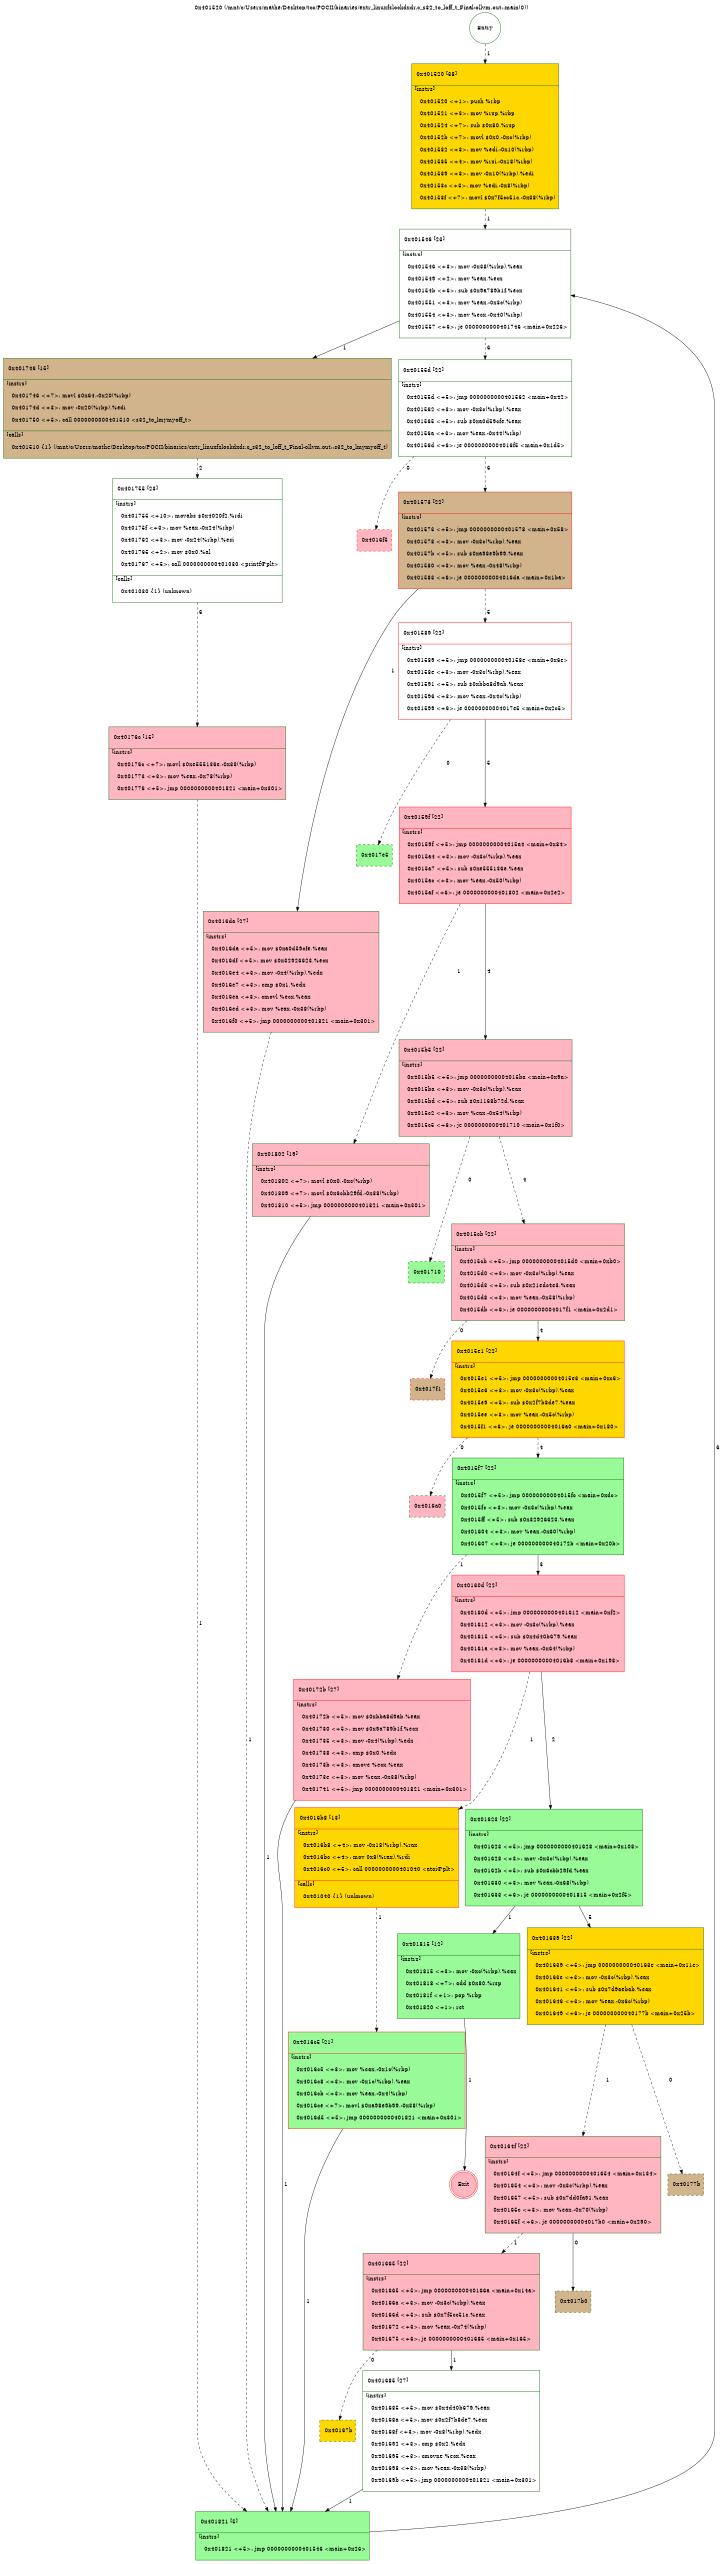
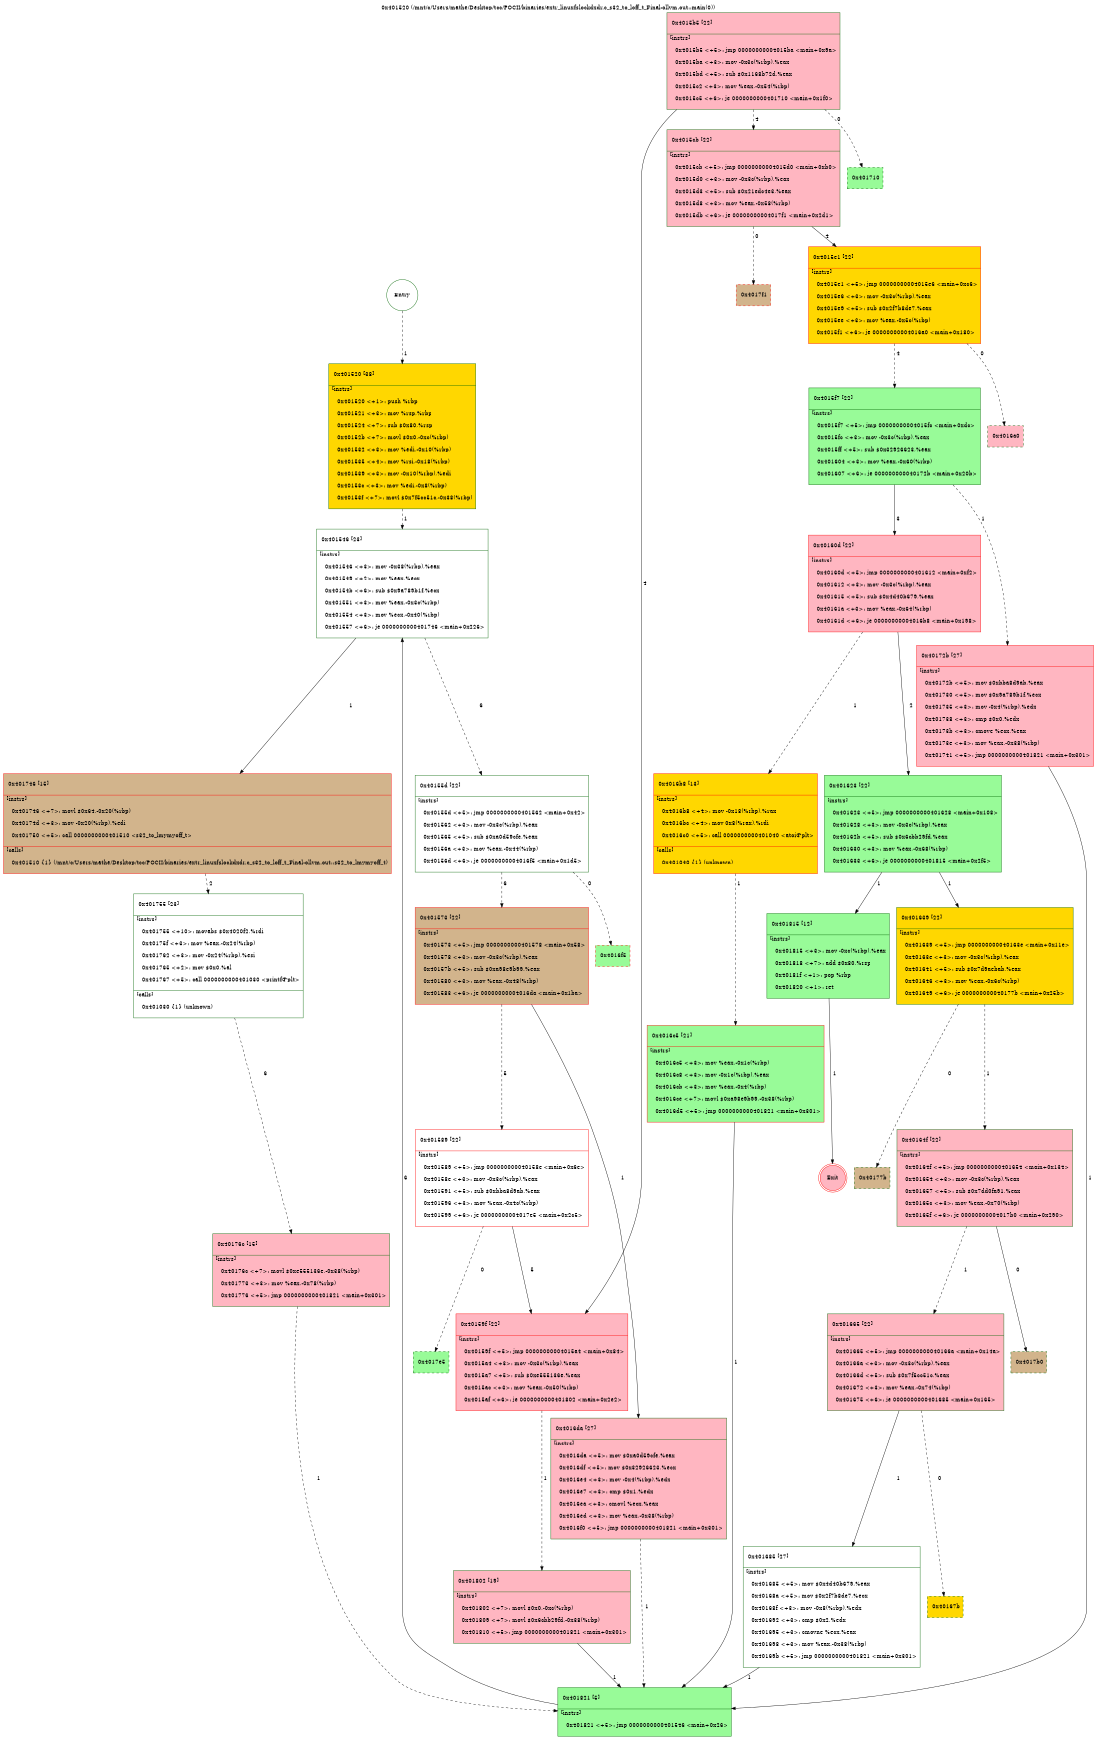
  digraph {
    label="0x401520 (/mnt/c/Users/mathe/Desktop/tcc/POCII/binaries/extr_linuxfslockdxdr.c_s32_to_loff_t_Final-ollvm.out::main(0))"
    labelloc=t
    node [color=darkgreen fillcolor=lightpink shape=record style=filled]
    edge [style=dashed]
    Entry [fillcolor=white height=0.3 shape=circle width=0.3]
    n2 [fillcolor=gold label="{\n     0x401520 [38]\l\n     | [instrs]\l\n     &nbsp;&nbsp;0x401520 \<+1\>: push %rbp\l\n     &nbsp;&nbsp;0x401521 \<+3\>: mov %rsp,%rbp\l\n     &nbsp;&nbsp;0x401524 \<+7\>: sub $0x80,%rsp\l\n     &nbsp;&nbsp;0x40152b \<+7\>: movl $0x0,-0xc(%rbp)\l\n     &nbsp;&nbsp;0x401532 \<+3\>: mov %edi,-0x10(%rbp)\l\n     &nbsp;&nbsp;0x401535 \<+4\>: mov %rsi,-0x18(%rbp)\l\n     &nbsp;&nbsp;0x401539 \<+3\>: mov -0x10(%rbp),%edi\l\n     &nbsp;&nbsp;0x40153c \<+3\>: mov %edi,-0x8(%rbp)\l\n     &nbsp;&nbsp;0x40153f \<+7\>: movl $0x7f5cc51c,-0x38(%rbp)\l\n  }"]
    n3 [fillcolor=white label="{\n     0x401546 [23]\l\n     | [instrs]\l\n     &nbsp;&nbsp;0x401546 \<+3\>: mov -0x38(%rbp),%eax\l\n     &nbsp;&nbsp;0x401549 \<+2\>: mov %eax,%ecx\l\n     &nbsp;&nbsp;0x40154b \<+6\>: sub $0x9a789b1f,%ecx\l\n     &nbsp;&nbsp;0x401551 \<+3\>: mov %eax,-0x3c(%rbp)\l\n     &nbsp;&nbsp;0x401554 \<+3\>: mov %ecx,-0x40(%rbp)\l\n     &nbsp;&nbsp;0x401557 \<+6\>: je 0000000000401746 \<main+0x226\>\l\n  }"]
-   n4 [fillcolor=tan label="{\n     0x401746 [15]\l\n     | [instrs]\l\n     &nbsp;&nbsp;0x401746 \<+7\>: movl $0x64,-0x20(%rbp)\l\n     &nbsp;&nbsp;0x40174d \<+3\>: mov -0x20(%rbp),%edi\l\n     &nbsp;&nbsp;0x401750 \<+5\>: call 0000000000401510 \<s32_to_lmymyoff_t\>\l\n     | [calls]\l\n     &nbsp;&nbsp;0x401510 \{1\} (/mnt/c/Users/mathe/Desktop/tcc/POCII/binaries/extr_linuxfslockdxdr.c_s32_to_loff_t_Final-ollvm.out::s32_to_lmymyoff_t)\l\n  }"]
+   n4 [color=red fillcolor=tan label="{\n     0x401746 [15]\l\n     | [instrs]\l\n     &nbsp;&nbsp;0x401746 \<+7\>: movl $0x64,-0x20(%rbp)\l\n     &nbsp;&nbsp;0x40174d \<+3\>: mov -0x20(%rbp),%edi\l\n     &nbsp;&nbsp;0x401750 \<+5\>: call 0000000000401510 \<s32_to_lmymyoff_t\>\l\n     | [calls]\l\n     &nbsp;&nbsp;0x401510 \{1\} (/mnt/c/Users/mathe/Desktop/tcc/POCII/binaries/extr_linuxfslockdxdr.c_s32_to_loff_t_Final-ollvm.out::s32_to_lmymyoff_t)\l\n  }"]
    n5 [fillcolor=white label="{\n     0x40155d [22]\l\n     | [instrs]\l\n     &nbsp;&nbsp;0x40155d \<+5\>: jmp 0000000000401562 \<main+0x42\>\l\n     &nbsp;&nbsp;0x401562 \<+3\>: mov -0x3c(%rbp),%eax\l\n     &nbsp;&nbsp;0x401565 \<+5\>: sub $0xa0d59cfe,%eax\l\n     &nbsp;&nbsp;0x40156a \<+3\>: mov %eax,-0x44(%rbp)\l\n     &nbsp;&nbsp;0x40156d \<+6\>: je 00000000004016f5 \<main+0x1d5\>\l\n  }"]
    n6 [fillcolor=white label="{\n     0x401755 [23]\l\n     | [instrs]\l\n     &nbsp;&nbsp;0x401755 \<+10\>: movabs $0x4020f2,%rdi\l\n     &nbsp;&nbsp;0x40175f \<+3\>: mov %eax,-0x24(%rbp)\l\n     &nbsp;&nbsp;0x401762 \<+3\>: mov -0x24(%rbp),%esi\l\n     &nbsp;&nbsp;0x401765 \<+2\>: mov $0x0,%al\l\n     &nbsp;&nbsp;0x401767 \<+5\>: call 0000000000401030 \<printf@plt\>\l\n     | [calls]\l\n     &nbsp;&nbsp;0x401030 \{1\} (unknown)\l\n  }"]
-   n7 [color=red label="{\n     0x4016f5\l\n  }" style="dashed,filled"]
+   n7 [color=red fillcolor=palegreen label="{\n     0x4016f5\l\n  }" style="dashed,filled"]
    n8 [color=red fillcolor=tan label="{\n     0x401573 [22]\l\n     | [instrs]\l\n     &nbsp;&nbsp;0x401573 \<+5\>: jmp 0000000000401578 \<main+0x58\>\l\n     &nbsp;&nbsp;0x401578 \<+3\>: mov -0x3c(%rbp),%eax\l\n     &nbsp;&nbsp;0x40157b \<+5\>: sub $0xa98e9b99,%eax\l\n     &nbsp;&nbsp;0x401580 \<+3\>: mov %eax,-0x48(%rbp)\l\n     &nbsp;&nbsp;0x401583 \<+6\>: je 00000000004016da \<main+0x1ba\>\l\n  }"]
    n9 [label="{\n     0x40176c [15]\l\n     | [instrs]\l\n     &nbsp;&nbsp;0x40176c \<+7\>: movl $0xe555136e,-0x38(%rbp)\l\n     &nbsp;&nbsp;0x401773 \<+3\>: mov %eax,-0x78(%rbp)\l\n     &nbsp;&nbsp;0x401776 \<+5\>: jmp 0000000000401821 \<main+0x301\>\l\n  }"]
    n10 [label="{\n     0x4016da [27]\l\n     | [instrs]\l\n     &nbsp;&nbsp;0x4016da \<+5\>: mov $0xa0d59cfe,%eax\l\n     &nbsp;&nbsp;0x4016df \<+5\>: mov $0x32926623,%ecx\l\n     &nbsp;&nbsp;0x4016e4 \<+3\>: mov -0x4(%rbp),%edx\l\n     &nbsp;&nbsp;0x4016e7 \<+3\>: cmp $0x1,%edx\l\n     &nbsp;&nbsp;0x4016ea \<+3\>: cmovl %ecx,%eax\l\n     &nbsp;&nbsp;0x4016ed \<+3\>: mov %eax,-0x38(%rbp)\l\n     &nbsp;&nbsp;0x4016f0 \<+5\>: jmp 0000000000401821 \<main+0x301\>\l\n  }"]
    n11 [color=red fillcolor=white label="{\n     0x401589 [22]\l\n     | [instrs]\l\n     &nbsp;&nbsp;0x401589 \<+5\>: jmp 000000000040158e \<main+0x6e\>\l\n     &nbsp;&nbsp;0x40158e \<+3\>: mov -0x3c(%rbp),%eax\l\n     &nbsp;&nbsp;0x401591 \<+5\>: sub $0xbba8d9ab,%eax\l\n     &nbsp;&nbsp;0x401596 \<+3\>: mov %eax,-0x4c(%rbp)\l\n     &nbsp;&nbsp;0x401599 \<+6\>: je 00000000004017e5 \<main+0x2c5\>\l\n  }"]
    Exit [color=red height=0.3 peripheries=2 shape=circle width=0.3]
    n13 [fillcolor=palegreen label="{\n     0x401821 [5]\l\n     | [instrs]\l\n     &nbsp;&nbsp;0x401821 \<+5\>: jmp 0000000000401546 \<main+0x26\>\l\n  }"]
    n14 [fillcolor=palegreen label="{\n     0x4017e5\l\n  }" style="dashed,filled"]
    n15 [color=red label="{\n     0x40159f [22]\l\n     | [instrs]\l\n     &nbsp;&nbsp;0x40159f \<+5\>: jmp 00000000004015a4 \<main+0x84\>\l\n     &nbsp;&nbsp;0x4015a4 \<+3\>: mov -0x3c(%rbp),%eax\l\n     &nbsp;&nbsp;0x4015a7 \<+5\>: sub $0xe555136e,%eax\l\n     &nbsp;&nbsp;0x4015ac \<+3\>: mov %eax,-0x50(%rbp)\l\n     &nbsp;&nbsp;0x4015af \<+6\>: je 0000000000401802 \<main+0x2e2\>\l\n  }"]
    n16 [label="{\n     0x401802 [19]\l\n     | [instrs]\l\n     &nbsp;&nbsp;0x401802 \<+7\>: movl $0x0,-0xc(%rbp)\l\n     &nbsp;&nbsp;0x401809 \<+7\>: movl $0x6cbb29fd,-0x38(%rbp)\l\n     &nbsp;&nbsp;0x401810 \<+5\>: jmp 0000000000401821 \<main+0x301\>\l\n  }"]
    n17 [label="{\n     0x4015b5 [22]\l\n     | [instrs]\l\n     &nbsp;&nbsp;0x4015b5 \<+5\>: jmp 00000000004015ba \<main+0x9a\>\l\n     &nbsp;&nbsp;0x4015ba \<+3\>: mov -0x3c(%rbp),%eax\l\n     &nbsp;&nbsp;0x4015bd \<+5\>: sub $0x1168b72d,%eax\l\n     &nbsp;&nbsp;0x4015c2 \<+3\>: mov %eax,-0x54(%rbp)\l\n     &nbsp;&nbsp;0x4015c5 \<+6\>: je 0000000000401710 \<main+0x1f0\>\l\n  }"]
    n18 [fillcolor=palegreen label="{\n     0x401710\l\n  }" style="dashed,filled"]
    n19 [label="{\n     0x4015cb [22]\l\n     | [instrs]\l\n     &nbsp;&nbsp;0x4015cb \<+5\>: jmp 00000000004015d0 \<main+0xb0\>\l\n     &nbsp;&nbsp;0x4015d0 \<+3\>: mov -0x3c(%rbp),%eax\l\n     &nbsp;&nbsp;0x4015d3 \<+5\>: sub $0x21edc4e3,%eax\l\n     &nbsp;&nbsp;0x4015d8 \<+3\>: mov %eax,-0x58(%rbp)\l\n     &nbsp;&nbsp;0x4015db \<+6\>: je 00000000004017f1 \<main+0x2d1\>\l\n  }"]
    n20 [color=red fillcolor=palegreen label="{\n     0x4016c5 [21]\l\n     | [instrs]\l\n     &nbsp;&nbsp;0x4016c5 \<+3\>: mov %eax,-0x1c(%rbp)\l\n     &nbsp;&nbsp;0x4016c8 \<+3\>: mov -0x1c(%rbp),%eax\l\n     &nbsp;&nbsp;0x4016cb \<+3\>: mov %eax,-0x4(%rbp)\l\n     &nbsp;&nbsp;0x4016ce \<+7\>: movl $0xa98e9b99,-0x38(%rbp)\l\n     &nbsp;&nbsp;0x4016d5 \<+5\>: jmp 0000000000401821 \<main+0x301\>\l\n  }"]
    n21 [color=red fillcolor=tan label="{\n     0x4017f1\l\n  }" style="dashed,filled"]
    n22 [color=red fillcolor=gold label="{\n     0x4015e1 [22]\l\n     | [instrs]\l\n     &nbsp;&nbsp;0x4015e1 \<+5\>: jmp 00000000004015e6 \<main+0xc6\>\l\n     &nbsp;&nbsp;0x4015e6 \<+3\>: mov -0x3c(%rbp),%eax\l\n     &nbsp;&nbsp;0x4015e9 \<+5\>: sub $0x2f7b8de7,%eax\l\n     &nbsp;&nbsp;0x4015ee \<+3\>: mov %eax,-0x5c(%rbp)\l\n     &nbsp;&nbsp;0x4015f1 \<+6\>: je 00000000004016a0 \<main+0x180\>\l\n  }"]
    n23 [label="{\n     0x4016a0\l\n  }" style="dashed,filled"]
    n24 [fillcolor=palegreen label="{\n     0x4015f7 [22]\l\n     | [instrs]\l\n     &nbsp;&nbsp;0x4015f7 \<+5\>: jmp 00000000004015fc \<main+0xdc\>\l\n     &nbsp;&nbsp;0x4015fc \<+3\>: mov -0x3c(%rbp),%eax\l\n     &nbsp;&nbsp;0x4015ff \<+5\>: sub $0x32926623,%eax\l\n     &nbsp;&nbsp;0x401604 \<+3\>: mov %eax,-0x60(%rbp)\l\n     &nbsp;&nbsp;0x401607 \<+6\>: je 000000000040172b \<main+0x20b\>\l\n  }"]
    n25 [color=red label="{\n     0x40172b [27]\l\n     | [instrs]\l\n     &nbsp;&nbsp;0x40172b \<+5\>: mov $0xbba8d9ab,%eax\l\n     &nbsp;&nbsp;0x401730 \<+5\>: mov $0x9a789b1f,%ecx\l\n     &nbsp;&nbsp;0x401735 \<+3\>: mov -0x4(%rbp),%edx\l\n     &nbsp;&nbsp;0x401738 \<+3\>: cmp $0x0,%edx\l\n     &nbsp;&nbsp;0x40173b \<+3\>: cmove %ecx,%eax\l\n     &nbsp;&nbsp;0x40173e \<+3\>: mov %eax,-0x38(%rbp)\l\n     &nbsp;&nbsp;0x401741 \<+5\>: jmp 0000000000401821 \<main+0x301\>\l\n  }"]
    n26 [color=red label="{\n     0x40160d [22]\l\n     | [instrs]\l\n     &nbsp;&nbsp;0x40160d \<+5\>: jmp 0000000000401612 \<main+0xf2\>\l\n     &nbsp;&nbsp;0x401612 \<+3\>: mov -0x3c(%rbp),%eax\l\n     &nbsp;&nbsp;0x401615 \<+5\>: sub $0x4d40b679,%eax\l\n     &nbsp;&nbsp;0x40161a \<+3\>: mov %eax,-0x64(%rbp)\l\n     &nbsp;&nbsp;0x40161d \<+6\>: je 00000000004016b8 \<main+0x198\>\l\n  }"]
    n27 [fillcolor=gold label="{\n     0x40167b\l\n  }" style="dashed,filled"]
    n28 [color=red fillcolor=gold label="{\n     0x4016b8 [13]\l\n     | [instrs]\l\n     &nbsp;&nbsp;0x4016b8 \<+4\>: mov -0x18(%rbp),%rax\l\n     &nbsp;&nbsp;0x4016bc \<+4\>: mov 0x8(%rax),%rdi\l\n     &nbsp;&nbsp;0x4016c0 \<+5\>: call 0000000000401040 \<atoi@plt\>\l\n     | [calls]\l\n     &nbsp;&nbsp;0x401040 \{1\} (unknown)\l\n  }"]
    n29 [fillcolor=palegreen label="{\n     0x401623 [22]\l\n     | [instrs]\l\n     &nbsp;&nbsp;0x401623 \<+5\>: jmp 0000000000401628 \<main+0x108\>\l\n     &nbsp;&nbsp;0x401628 \<+3\>: mov -0x3c(%rbp),%eax\l\n     &nbsp;&nbsp;0x40162b \<+5\>: sub $0x6cbb29fd,%eax\l\n     &nbsp;&nbsp;0x401630 \<+3\>: mov %eax,-0x68(%rbp)\l\n     &nbsp;&nbsp;0x401633 \<+6\>: je 0000000000401815 \<main+0x2f5\>\l\n  }"]
    n30 [fillcolor=white label="{\n     0x401685 [27]\l\n     | [instrs]\l\n     &nbsp;&nbsp;0x401685 \<+5\>: mov $0x4d40b679,%eax\l\n     &nbsp;&nbsp;0x40168a \<+5\>: mov $0x2f7b8de7,%ecx\l\n     &nbsp;&nbsp;0x40168f \<+3\>: mov -0x8(%rbp),%edx\l\n     &nbsp;&nbsp;0x401692 \<+3\>: cmp $0x2,%edx\l\n     &nbsp;&nbsp;0x401695 \<+3\>: cmovne %ecx,%eax\l\n     &nbsp;&nbsp;0x401698 \<+3\>: mov %eax,-0x38(%rbp)\l\n     &nbsp;&nbsp;0x40169b \<+5\>: jmp 0000000000401821 \<main+0x301\>\l\n  }"]
    n31 [fillcolor=palegreen label="{\n     0x401815 [12]\l\n     | [instrs]\l\n     &nbsp;&nbsp;0x401815 \<+3\>: mov -0xc(%rbp),%eax\l\n     &nbsp;&nbsp;0x401818 \<+7\>: add $0x80,%rsp\l\n     &nbsp;&nbsp;0x40181f \<+1\>: pop %rbp\l\n     &nbsp;&nbsp;0x401820 \<+1\>: ret\l\n  }"]
    n32 [fillcolor=gold label="{\n     0x401639 [22]\l\n     | [instrs]\l\n     &nbsp;&nbsp;0x401639 \<+5\>: jmp 000000000040163e \<main+0x11e\>\l\n     &nbsp;&nbsp;0x40163e \<+3\>: mov -0x3c(%rbp),%eax\l\n     &nbsp;&nbsp;0x401641 \<+5\>: sub $0x7d9aebab,%eax\l\n     &nbsp;&nbsp;0x401646 \<+3\>: mov %eax,-0x6c(%rbp)\l\n     &nbsp;&nbsp;0x401649 \<+6\>: je 000000000040177b \<main+0x25b\>\l\n  }"]
    n33 [label="{\n     0x401665 [22]\l\n     | [instrs]\l\n     &nbsp;&nbsp;0x401665 \<+5\>: jmp 000000000040166a \<main+0x14a\>\l\n     &nbsp;&nbsp;0x40166a \<+3\>: mov -0x3c(%rbp),%eax\l\n     &nbsp;&nbsp;0x40166d \<+5\>: sub $0x7f5cc51c,%eax\l\n     &nbsp;&nbsp;0x401672 \<+3\>: mov %eax,-0x74(%rbp)\l\n     &nbsp;&nbsp;0x401675 \<+6\>: je 0000000000401685 \<main+0x165\>\l\n  }"]
    n34 [label="{\n     0x40164f [22]\l\n     | [instrs]\l\n     &nbsp;&nbsp;0x40164f \<+5\>: jmp 0000000000401654 \<main+0x134\>\l\n     &nbsp;&nbsp;0x401654 \<+3\>: mov -0x3c(%rbp),%eax\l\n     &nbsp;&nbsp;0x401657 \<+5\>: sub $0x7dd0fa91,%eax\l\n     &nbsp;&nbsp;0x40165c \<+3\>: mov %eax,-0x70(%rbp)\l\n     &nbsp;&nbsp;0x40165f \<+6\>: je 00000000004017b0 \<main+0x290\>\l\n  }"]
    n35 [fillcolor=tan label="{\n     0x40177b\l\n  }" style="dashed,filled"]
    n36 [fillcolor=tan label="{\n     0x4017b0\l\n  }" style="dashed,filled"]
    Entry -> n2 [label=" 1"]
    n2 -> n3 [label=" 1"]
    n3 -> n4 [label=" 1" style=solid]
    n3 -> n5 [label=" 6"]
    n4 -> n6 [label=" 2"]
    n5 -> n7 [label=" 0"]
    n5 -> n8 [label=" 6"]
    n6 -> n9 [label=" 6"]
    n8 -> n10 [label=" 1" style=solid]
    n8 -> n11 [label=" 5"]
    n9 -> n13 [label=" 1"]
    n10 -> n13 [label=" 1"]
    n11 -> n14 [label=" 0"]
    n11 -> n15 [label=" 5" style=solid]
    n13 -> n3 [label=" 6" style=solid]
    n15 -> n16 [label=" 1"]
-   n15 -> n17 [label=" 4" style=solid]
+   n17 -> n15 [label=" 4" style=solid]
    n16 -> n13 [label=" 1" style=solid]
    n17 -> n18 [label=" 0"]
    n17 -> n19 [label=" 4"]
    n19 -> n21 [label=" 0"]
    n19 -> n22 [label=" 4" style=solid]
    n20 -> n13 [label=" 1" style=solid]
    n22 -> n23 [label=" 0"]
    n22 -> n24 [label=" 4"]
    n24 -> n25 [label=" 1"]
    n24 -> n26 [label=" 3" style=solid]
    n25 -> n13 [label=" 1" style=solid]
    n26 -> n28 [label=" 1"]
    n26 -> n29 [label=" 2" style=solid]
    n28 -> n20 [label=" 1"]
    n29 -> n31 [label=" 1" style=solid]
-   n29 -> n32 [label=" 5" style=solid]
+   n29 -> n32 [label=" 1" style=solid]
    n30 -> n13 [label=" 1" style=solid]
    n31 -> Exit [label=" 1" style=solid]
    n32 -> n34 [label=" 1"]
    n32 -> n35 [label=" 0"]
    n33 -> n27 [label=" 0"]
    n33 -> n30 [label=" 1" style=solid]
    n34 -> n33 [label=" 1"]
    n34 -> n36 [label=" 0" style=solid]
  }
